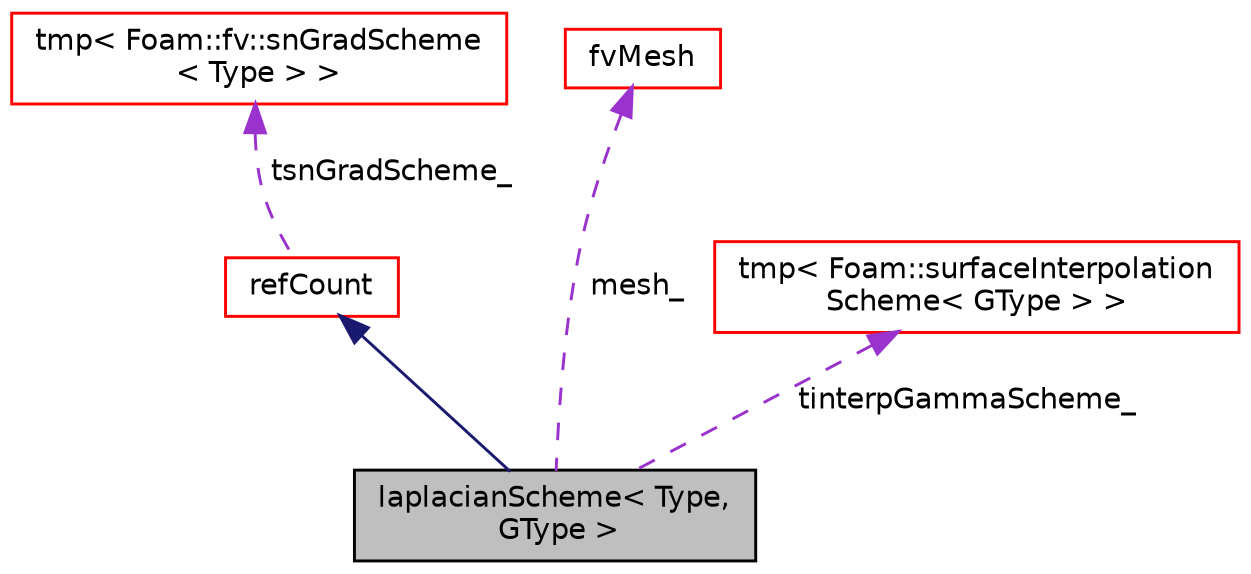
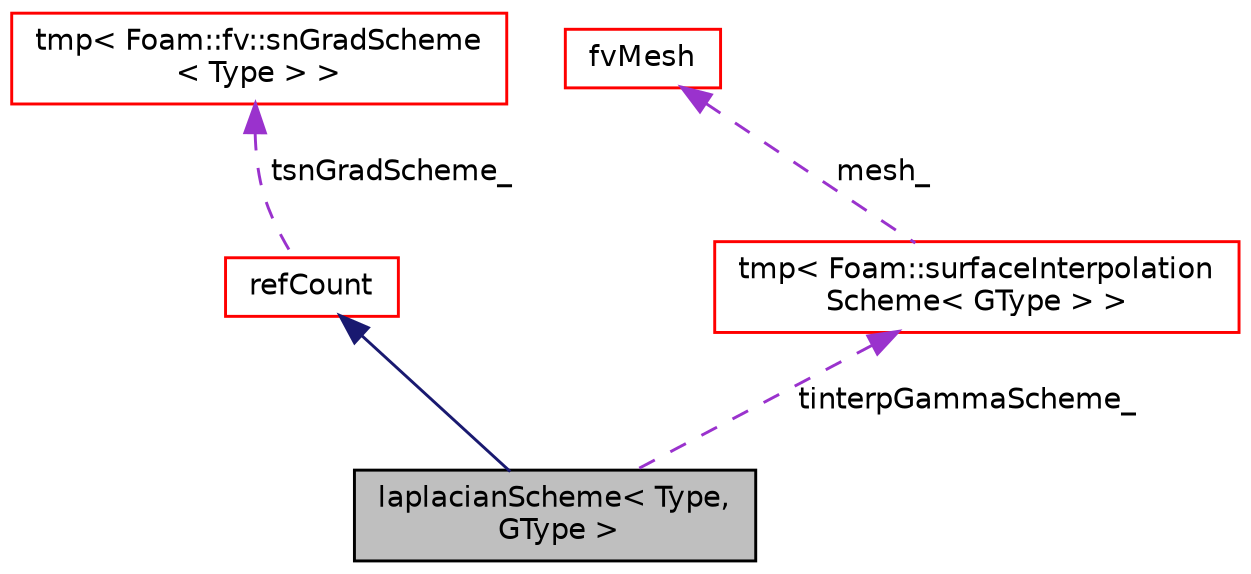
  digraph {
    rankdir=TB
    node [color=red fontname=Helvetica fontsize=10 shape=record]
    edge [color=darkorchid3 dir=back fontname=Helvetica fontsize=10 labelfontname=Helvetica labelfontsize=10 style=dashed]
    n1 [color=black fillcolor=grey75 fontcolor=black height=0.2 label="laplacianScheme\< Type,\l GType \>" style=filled width=0.4]
    n2 [height=0.2 label=refCount width=0.4]
    n3 [height=0.2 label=fvMesh width=0.4]
    n4 [height=0.2 label="tmp\< Foam::fv::snGradScheme\l\< Type \> \>" width=0.4]
    n5 [height=0.2 label="tmp\< Foam::surfaceInterpolation\lScheme\< GType \> \>" width=0.4]
    n2 -> n1 [color=midnightblue style=solid]
-   n3 -> n1 [label=" mesh_"]
+   n3 -> n5 [label=" mesh_"]
    n4 -> n2 [label=" tsnGradScheme_"]
    n5 -> n1 [label=" tinterpGammaScheme_"]
  }
